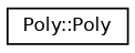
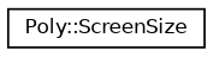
  digraph {
    rankdir=LR
-   n1 [color=black fillcolor=white fontname=Helvetica fontsize=10 height=0.2 label="Poly::Poly" shape=record style=filled width=0.4]
+   n1 [color=black fillcolor=white fontname=Helvetica fontsize=10 height=0.2 label="Poly::ScreenSize" shape=record style=filled width=0.4]
  }
